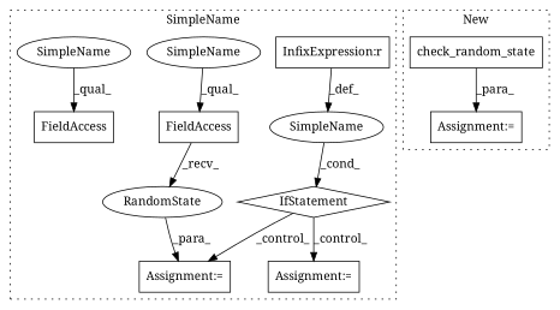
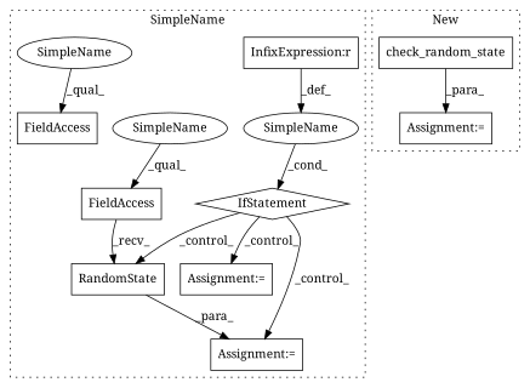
  digraph {
    fontname="Noto Serif"
    node [a=42 fontname="Noto Serif" l=1 s=8548 shape=box]
    edge [fontname="Noto Serif"]
    n1 [a=25 l="4,2" label=IfStatement s="8435,8459" shape=diamond]
    n2 [a=27 l=4 label="InfixExpression:r" s=8451]
    n3 [label=SimpleName shape=ellipse l="" s=""]
    n4 [a=7 label="Assignment:=" s=8598]
-   n5 [a=32 l="12,1" label=RandomState s="8561,8585" shape=ellipse]
+   n5 [a=32 l="12,1" label=RandomState s="8561,8585"]
    n6 [a=22 l=12 label=FieldAccess]
    n7 [a=22 l=12 label=FieldAccess s=8674]
    n8 [a=7 label="Assignment:=" s=8473]
    n9 [l=5 label=SimpleName shape=ellipse]
    n10 [l=5 label=SimpleName s=8674 shape=ellipse]
    n11 [a=32 l="19,1" label=check_random_state s="8414,8445"]
    n12 [a=7 label="Assignment:=" s=8408]
    subgraph cluster_1 {
      label=SimpleName
      style=dotted
      n1
      n2
      n3
      n4
      n5
      n6
      n7
      n8
      n9
      n10
    }
    subgraph cluster_2 {
      label=New
      style=dotted
      n11
      n12
    }
    n1 -> n4 [label=_control_]
+   n1 -> n5 [label=_control_]
    n1 -> n8 [label=_control_]
    n2 -> n3 [label=_def_]
    n3 -> n1 [label=_cond_]
    n5 -> n4 [label=_para_]
    n6 -> n5 [label=_recv_]
    n9 -> n6 [label=_qual_]
    n10 -> n7 [label=_qual_]
    n11 -> n12 [label=_para_]
  }
